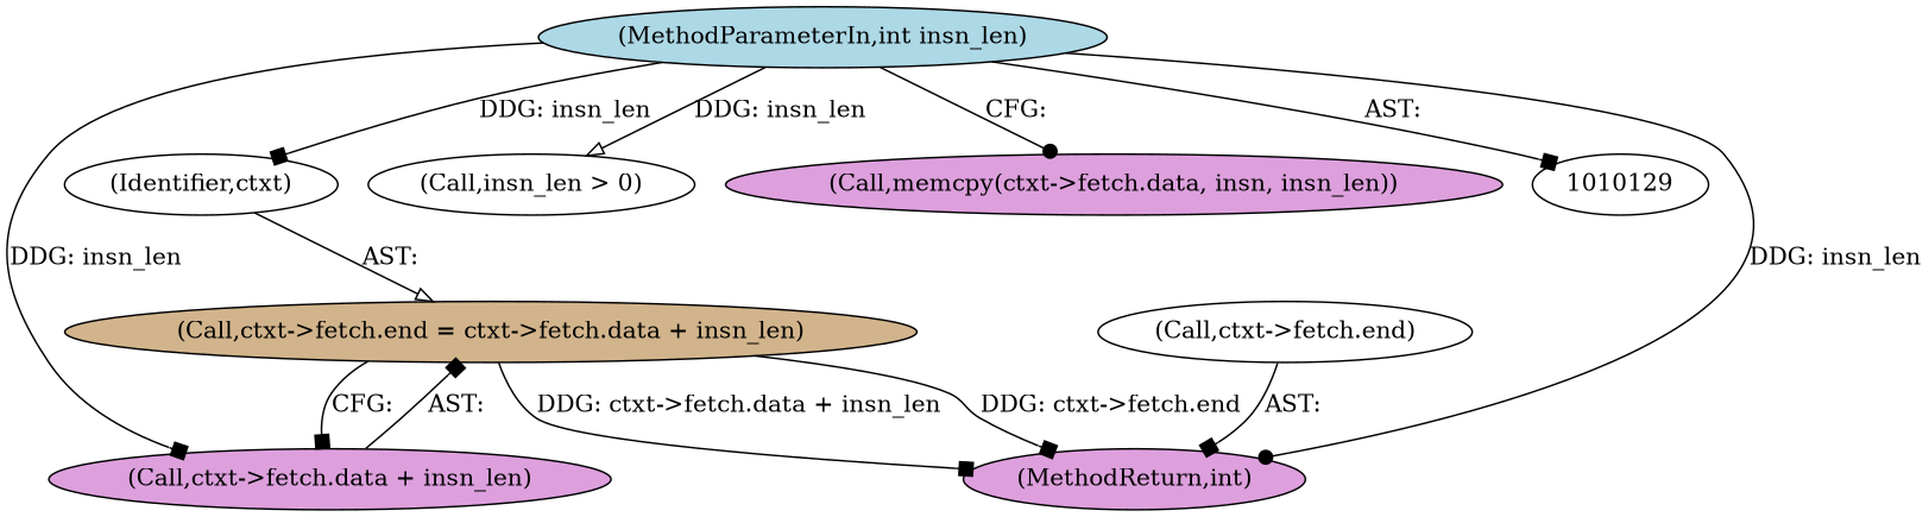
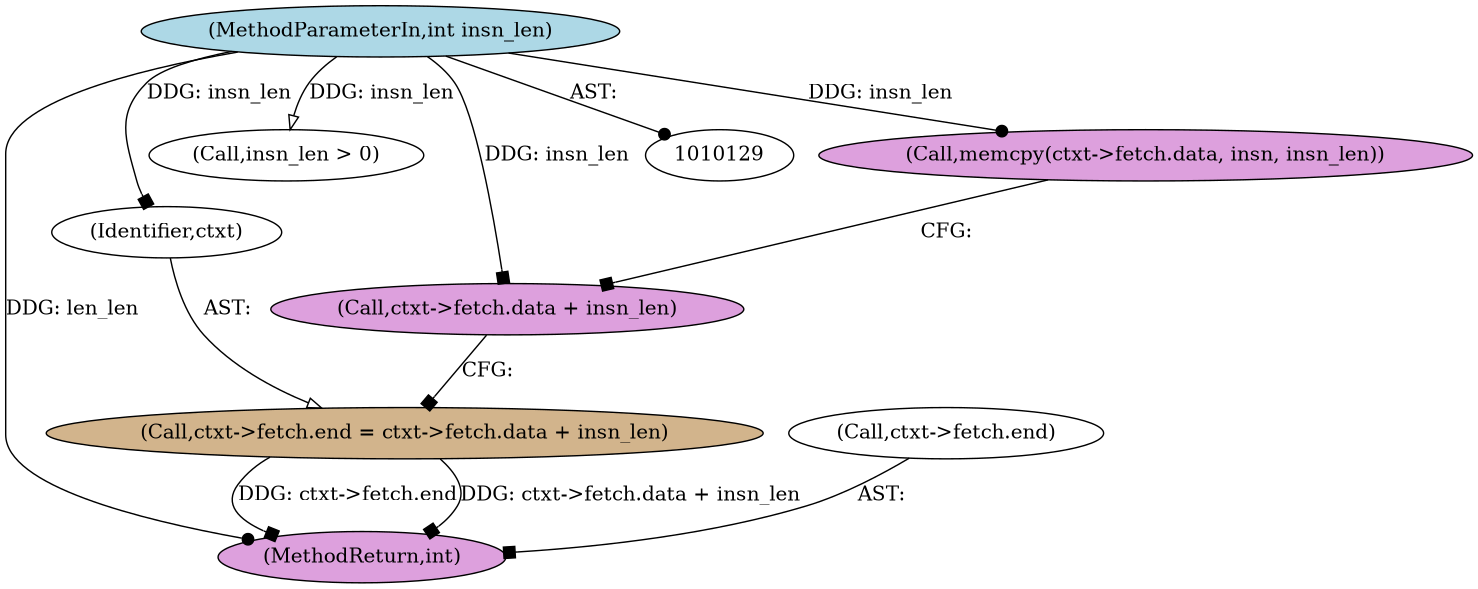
  digraph {
    fontname="DejaVu Serif"
    node [fillcolor=white fontname="DejaVu Serif" style=filled]
    edge [arrowhead=box fontname="DejaVu Serif"]
    n1 [fillcolor=tan label="(Call,ctxt->fetch.end = ctxt->fetch.data + insn_len)"]
    n2 [fillcolor=plum label="(Call,ctxt->fetch.data + insn_len)"]
    n3 [fillcolor=plum label="(MethodReturn,int)"]
    n4 [fillcolor=lightblue label="(MethodParameterIn,int insn_len)"]
    n5 [label="(Call,insn_len > 0)"]
    n6 [fillcolor=plum label="(Call,memcpy(ctxt->fetch.data, insn, insn_len))"]
    n7 [label=1010129]
    n8 [label="(Identifier,ctxt)"]
    n9 [label="(Call,ctxt->fetch.end)"]
-   n1 -> n2 [label="CFG: "]
+   n6 -> n2 [label="CFG: "]
    n1 -> n3 [label="DDG: ctxt->fetch.end"]
    n1 -> n3 [label="DDG: ctxt->fetch.data + insn_len"]
-   n2 -> n1 [label="AST: "]
+   n2 -> n1 [label="CFG: "]
    n4 -> n2 [label="DDG: insn_len"]
-   n4 -> n3 [arrowhead=dot label="DDG: insn_len"]
+   n4 -> n3 [arrowhead=dot label="DDG: len_len"]
    n4 -> n5 [arrowhead=onormal label="DDG: insn_len"]
-   n4 -> n6 [arrowhead=dot label="CFG: "]
-   n4 -> n7 [label="AST: "]
+   n4 -> n6 [arrowhead=dot label="DDG: insn_len"]
+   n4 -> n7 [arrowhead=dot label="AST: "]
    n4 -> n8 [label="DDG: insn_len"]
    n8 -> n1 [arrowhead=onormal label="AST: "]
    n9 -> n3 [label="AST: "]
  }
